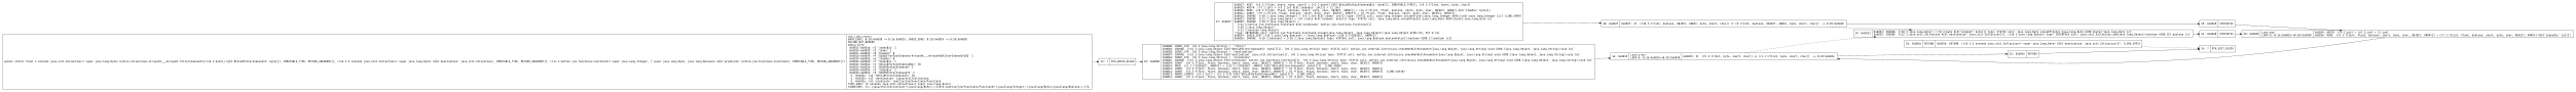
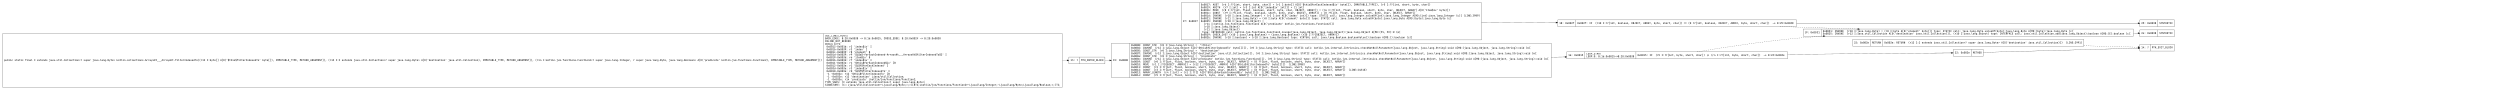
  digraph {
    fontname="JetBrains Mono"
    rankdir=LR
    node [fontname="JetBrains Mono" shape=record]
    edge [fontname="JetBrains Mono"]
    n1 [label="{13\:\ ?|MTH_ENTER_BLOCK\l}"]
    n2 [label="{15\:\ 0x0000|0x0000: CONST_STR  (r0 I:java.lang.String) =  \"\<this\>\" \l0x0002: INVOKE  (r12 I:java.lang.Object A[D('$this$filterIndexedTo' byte[])]), (r0 I:java.lang.String) type: STATIC call: kotlin.jvm.internal.Intrinsics.checkNotNullParameter(java.lang.Object, java.lang.String):void A[MD:(java.lang.Object, java.lang.String):void (m)]\l0x0005: CONST_STR  (r0 I:java.lang.String) =  \"destination\" \l0x0007: INVOKE  (r13 I:java.lang.Object A[D('destination' java.util.Collection)]), (r0 I:java.lang.String) type: STATIC call: kotlin.jvm.internal.Intrinsics.checkNotNullParameter(java.lang.Object, java.lang.String):void A[MD:(java.lang.Object, java.lang.String):void (m)]\l0x000a: CONST_STR  (r0 I:java.lang.String) =  \"predicate\" \l0x000c: INVOKE  (r14 I:java.lang.Object A[D('predicate' kotlin.jvm.functions.Function2)]), (r0 I:java.lang.String) type: STATIC call: kotlin.jvm.internal.Intrinsics.checkNotNullParameter(java.lang.Object, java.lang.String):void A[MD:(java.lang.Object, java.lang.String):void (m)]\l0x000f: CONST  (r0 I:??[int, float, boolean, short, byte, char, OBJECT, ARRAY]) = (0 ??[int, float, boolean, short, byte, char, OBJECT, ARRAY]) \l0x0010: MOVE  (r1 I:??[OBJECT, ARRAY]) = (r12 I:??[OBJECT, ARRAY] A[D('$this$filterIndexedTo' byte[])])  (LINE:3988)\l0x0011: CONST  (r2 I:??[int, float, boolean, short, byte, char, OBJECT, ARRAY]) = (0 ??[int, float, boolean, short, byte, char, OBJECT, ARRAY]) \l0x0012: CONST  (r3 I:??[int, float, boolean, short, byte, char, OBJECT, ARRAY]) = (0 ??[int, float, boolean, short, byte, char, OBJECT, ARRAY])  (LINE:24810)\l0x0013: ARRAY_LENGTH  (r4 I:int) = (r1 I:??[] A[D('$this$forEachIndexed$iv' byte[])])  (LINE:24811)\l0x0014: CONST  (r5 I:??[int, float, boolean, short, byte, char, OBJECT, ARRAY]) = (0 ??[int, float, boolean, short, byte, char, OBJECT, ARRAY]) \l}"]
    n3 [label="{16\:\ 0x0015|LOOP_START\lLOOP:0: B:16:0x0015\-\>B:20:0x0038\l|0x0015: IF  (r5 I:??[int, byte, short, char]) \>= (r4 I:??[int, byte, short, char])  \-\> B:23:0x003e \l}"]
    n4 [label="{23\:\ 0x003e|METHOD\l}"]
    n5 [label="{19\:\ 0x0031|0x0031: INVOKE  (r10 I:java.lang.Byte) = (r8 I:byte A[D('element' byte)]) type: STATIC call: java.lang.Byte.valueOf(byte):java.lang.Byte A[MD:(byte):java.lang.Byte (c)]\l0x0035: INVOKE  (r13 I:java.util.Collection A[D('destination' java.util.Collection)]), (r10 I:java.lang.Object) type: INTERFACE call: java.util.Collection.add(java.lang.Object):boolean A[MD:(E):boolean (c)]\l}"]
-   n6 [label="{17\:\ 0x0017|0x0017: AGET  (r6 I:??[int, short, byte, char]) = (r1 I:byte[] A[D('$this$forEachIndexed$iv' byte[]), IMMUTABLE_TYPE]), (r5 I:??[int, short, byte, char]) \l0x0019: ARITH  (r7 I:int) = (r3 I:int A[D('index$iv' int)]) + (1 int) \l0x001b: MOVE  (r8 I:??[int, float, boolean, short, byte, char, OBJECT, ARRAY]) = (r6 I:??[int, float, boolean, short, byte, char, OBJECT, ARRAY] A[D('item$iv' byte)]) \l0x001c: CONST  (r9 I:??[int, float, boolean, short, byte, char, OBJECT, ARRAY]) = (0 ??[int, float, boolean, short, byte, char, OBJECT, ARRAY]) \l0x001d: INVOKE  (r10 I:java.lang.Integer) = (r3 I:int A[D('index' int)]) type: STATIC call: java.lang.Integer.valueOf(int):java.lang.Integer A[MD:(int):java.lang.Integer (c)] (LINE:3989)\l0x0021: INVOKE  (r11 I:java.lang.Byte) = (r8 I:byte A[D('element' byte)]) type: STATIC call: java.lang.Byte.valueOf(byte):java.lang.Byte A[MD:(byte):java.lang.Byte (c)]\l0x0025: INVOKE  (r10 I:java.lang.Object) = \l  (r14 I:kotlin.jvm.functions.Function2 A[D('predicate' kotlin.jvm.functions.Function2)])\l  (r10 I:java.lang.Object)\l  (r11 I:boolean.lang.Object)\l type: INTERFACE call: kotlin.jvm.functions.Function2.invoke(java.lang.Object, java.lang.Object):java.lang.Object A[MD:(P1, P2):R (m)]\l0x0029: CHECK_CAST (r10 I:java.lang.Boolean) = (java.lang.Boolean) (r10 I:??[OBJECT, ARRAY]) \l0x002b: INVOKE  (r10 I:boolean) = (r10 I:java.lang.Boolean) type: VIRTUAL call: java.lang.Boolean.booleanValue():boolean A[MD:():boolean (c)]\l}"]
+   n6 [label="{17\:\ 0x0017|0x0017: AGET  (r6 I:??[int, short, byte, char]) = (r1 I:byte[] A[D('$this$forEachIndexed$iv' byte[]), IMMUTABLE_TYPE]), (r5 I:??[int, short, byte, char]) \l0x0019: ARITH  (r7 I:int) = (r3 I:int A[D('index$iv' int)]) + (1 int) \l0x001b: MOVE  (r8 I:??[int, float, boolean, short, byte, char, OBJECT, ARRAY]) = (r6 I:??[int, float, boolean, short, byte, char, OBJECT, ARRAY] A[D('item$iv' byte)]) \l0x001c: CONST  (r9 I:??[int, float, boolean, short, byte, char, OBJECT, ARRAY]) = (0 ??[int, float, boolean, short, byte, char, OBJECT, ARRAY]) \l0x001d: INVOKE  (r10 I:java.lang.Integer) = (r3 I:int A[D('index' int)]) type: STATIC call: java.lang.Integer.valueOf(int):java.lang.Integer A[MD:(int):java.lang.Integer (c)] (LINE:3989)\l0x0021: INVOKE  (r11 I:java.lang.Byte) = (r8 I:byte A[D('element' byte)]) type: STATIC call: java.lang.Byte.valueOf(byte):java.lang.Byte A[MD:(byte):java.lang.Byte (c)]\l0x0025: INVOKE  (r10 I:java.lang.Object) = \l  (r14 I:kotlin.jvm.functions.Function2 A[D('predicate' kotlin.jvm.functions.Function2)])\l  (r10 I:java.lang.Object)\l  (r11 I:java.lang.Object)\l type: INTERFACE call: kotlin.jvm.functions.Function2.invoke(java.lang.Object, java.lang.Object):java.lang.Object A[MD:(P1, P2):R (m)]\l0x0029: CHECK_CAST (r10 I:java.lang.Boolean) = (java.lang.Boolean) (r10 I:??[OBJECT, ARRAY]) \l0x002b: INVOKE  (r10 I:boolean) = (r10 I:java.lang.Boolean) type: VIRTUAL call: java.lang.Boolean.booleanValue():boolean A[MD:():boolean (c)]\l}"]
    n7 [label="{18\:\ 0x002f|0x002f: IF  (r10 I:??[int, boolean, OBJECT, ARRAY, byte, short, char]) == (0 ??[int, boolean, OBJECT, ARRAY, byte, short, char])  \-\> B:25:0x0038 \l}"]
    n8 [label="{14\:\ ?|MTH_EXIT_BLOCK\l}"]
    n9 [label="{25\:\ 0x0038|SYNTHETIC\l}"]
    n10 [label="{24\:\ 0x0038|SYNTHETIC\l}"]
-   n11 [label="{20\:\ 0x0038|LOOP_END\lLOOP:0: B:16:0x0015\-\>B:20:0x0038\l|0x0039: ARITH  (r5 I:int) = (r5 I:int) + (1 int) \l0x003b: MOVE  (r3 I:??[int, float, boolean, short, byte, char, OBJECT, ARRAY]) = (r7 I:??[int, float, boolean, short, byte, char, OBJECT, ARRAY] A[D('index$iv' int)]) \l}"]
    n12 [label="{22\:\ 0x003e|RETURN\l|0x003e: RETURN  (r13 I:C extends java.util.Collection\<? super java.lang.Byte\> A[D('destination' java.util.Collection)])  (LINE:3991)\l}"]
    n13 [label="{public static final C extends java.util.Collection\<? super java.lang.Byte\> kotlin.collections.ArraysKt___ArraysKt.filterIndexedTo((r12 I:byte[] A[D('$this$filterIndexedTo' byte[]), IMMUTABLE_TYPE, METHOD_ARGUMENT]), (r13 I:C extends java.util.Collection\<? super java.lang.Byte\> A[D('destination' java.util.Collection), IMMUTABLE_TYPE, METHOD_ARGUMENT]), (r14 I:kotlin.jvm.functions.Function2\<? super java.lang.Integer, ? super java.lang.Byte, java.lang.Boolean\> A[D('predicate' kotlin.jvm.functions.Function2), IMMUTABLE_TYPE, METHOD_ARGUMENT]))  | USE_LINES_HINTS\lBACK_EDGE: B:20:0x0038 \-\> B:16:0x0015, CROSS_EDGE: B:18:0x002f \-\> B:20:0x0038\lINLINE_NOT_NEEDED\lDebug Info:\l  0x0013\-0x001b: r3 'index$iv' I\l  0x001b\-0x0039: r3 'index' I\l  0x001c\-0x0039: r8 'element' B\l  0x001d\-0x0039: r9 '$i$a$\-forEachIndexed\-ArraysKt___ArraysKt$filterIndexedTo$2' I\l  0x0019\-0x003d: r6 'item$iv' B\l  0x001b\-0x003d: r7 'index$iv' I\l  0x0011\-0x003e: r1 '$this$forEachIndexed$iv' [B\l  0x0012\-0x003e: r2 '$i$f$forEachIndexed' I\l  0x003d\-0x003e: r3 'index$iv' I\l  0x0010\-0x003e: r0 '$i$f$filterIndexedTo' I\l  \-1 \-0x003e: r12 '$this$filterIndexedTo' [B\l  \-1 \-0x003e: r13 'destination' Ljava\/util\/Collection;\l  \-1 \-0x003e: r14 'predicate' Lkotlin\/jvm\/functions\/Function2;\lTYPE_VARS: [C extends java.util.Collection\<? super java.lang.Byte\>]\lSIGNATURE: \<C::Ljava\/util\/Collection\<\-Ljava\/lang\/Byte;\>;\>([BTC;Lkotlin\/jvm\/functions\/Function2\<\-Ljava\/lang\/Integer;\-Ljava\/lang\/Byte;Ljava\/lang\/Boolean;\>;)TC;\l}"]
    n1 -> n2
    n2 -> n3
    n3 -> n4
    n3 -> n5 [style=dashed]
    n4 -> n8
    n5 -> n10
    n6 -> n7
    n7 -> n5 [style=dashed]
    n7 -> n9
-   n9 -> n11
-   n10 -> n11
-   n11 -> n3
    n12 -> n8 [style=dashed]
    n13 -> n1
  }
